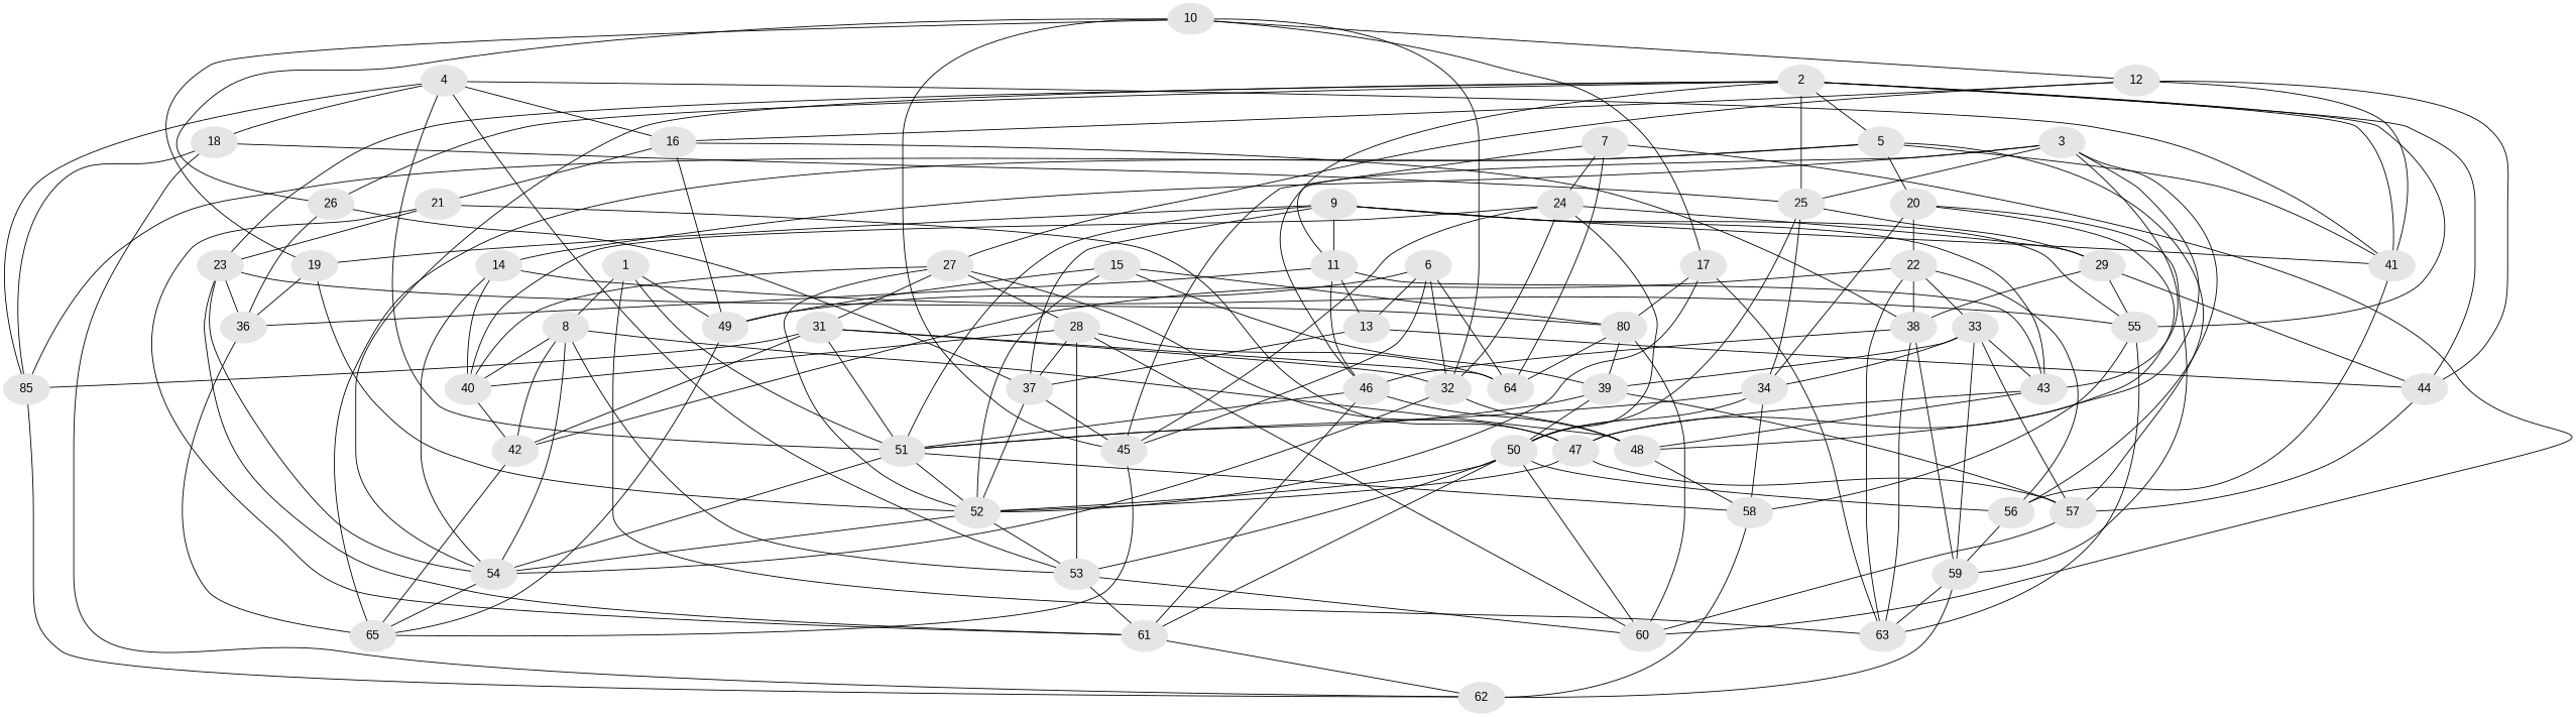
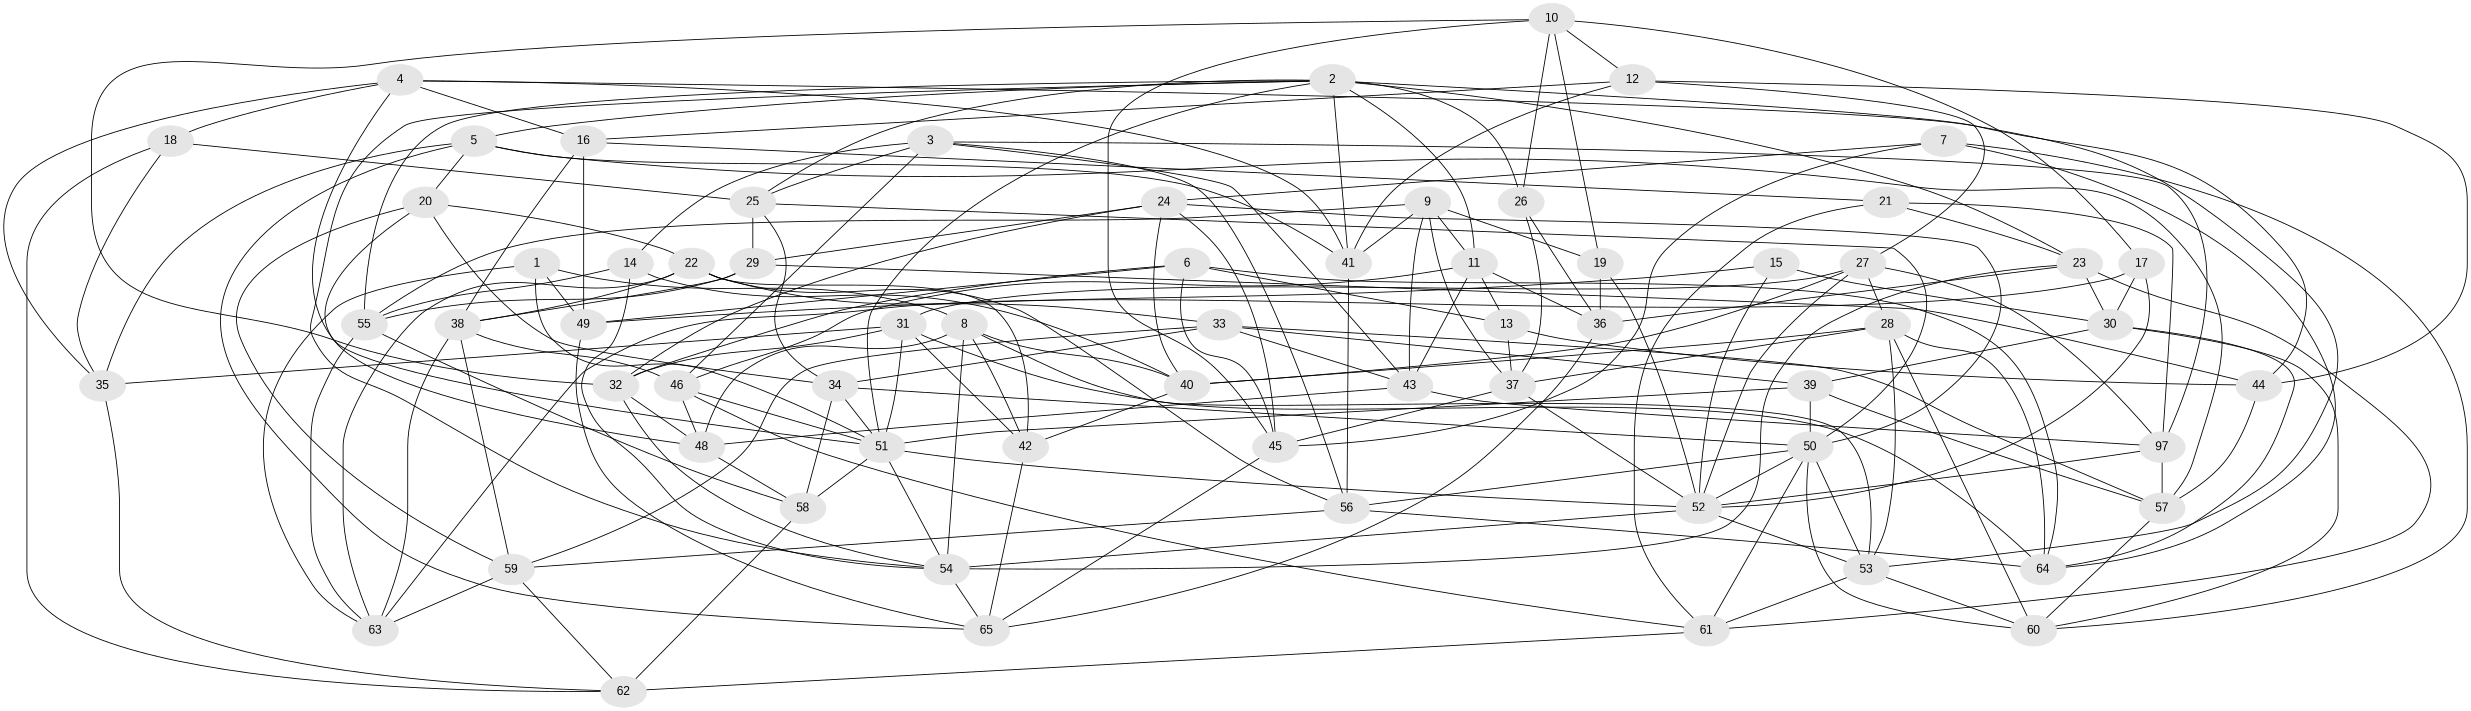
  graph {
    fontname="Liberation Sans"
    node [color=gray90 fontname="Liberation Sans" style=filled]
    edge [fontname="Liberation Sans" weight=1.0]
    1
    8
    49
    51
    63
    54
    53
    40
    42
    48
    65
    52
    58
    2
    5
    11
    23
    25
    26
    41
    44
    55
    20
-   35 [label=85]
+   35
    57
    43
    46
    13
    36
-   30 [label=80]
+   30
    61
    34
    29
    50
    37
    56
    3
    14
-   47
+   47 [label=97]
    64
    59
    4
    16
    18
    21
    38
    62
    22
    60
    6
    32
    45
    7
    24
    9
    19
    10
    12
    17
    27
    28
    31
    15
    39
    33
    1 -- 8
    1 -- 49
    1 -- 51
    1 -- 63
    8 -- 54
    8 -- 53
    8 -- 40
    8 -- 42
    8 -- 48
    49 -- 65
    51 -- 54
    51 -- 52
    51 -- 58
    54 -- 65
    53 -- 61
    53 -- 60
    40 -- 42
    42 -- 65
    48 -- 58
    52 -- 54
    52 -- 53
    58 -- 62 [weight=2.0]
-   9 -- 51
+   2 -- 51
    2 -- 54
    2 -- 5
    2 -- 11
    2 -- 23
    2 -- 25
    2 -- 26
    2 -- 41
    2 -- 44
    2 -- 55
    5 -- 65
    5 -- 41
    5 -- 20
    5 -- 35
    5 -- 57
    11 -- 43
    11 -- 46
    11 -- 13
    11 -- 36
    23 -- 54
    23 -- 36
    23 -- 30
    23 -- 61
    25 -- 34
    25 -- 29
    25 -- 50
    26 -- 36
    26 -- 37
    41 -- 56
    44 -- 57
    55 -- 63
    55 -- 58
    20 -- 48
    20 -- 34
    20 -- 59
    20 -- 22
    35 -- 62
    57 -- 60
    43 -- 48
    43 -- 47
    46 -- 51
    46 -- 48
    46 -- 61
    13 -- 44
    13 -- 37
    36 -- 65
    30 -- 64
    30 -- 60
    30 -- 39
    61 -- 62
    34 -- 51
    34 -- 58
    34 -- 50
    29 -- 44 [weight=2.0]
    29 -- 55
    29 -- 38
    50 -- 53 [weight=2.0]
    50 -- 52
    50 -- 61
    50 -- 56
    50 -- 60
    37 -- 52
    37 -- 45
+   56 -- 64
    56 -- 59
    3 -- 25
    3 -- 43
    3 -- 46
    3 -- 56
    3 -- 14
    3 -- 47
    14 -- 54
    14 -- 40
    14 -- 55
    47 -- 52
    47 -- 57
    59 -- 63
    59 -- 62
    4 -- 51
    4 -- 53
    4 -- 41
    4 -- 35
    4 -- 16
    4 -- 18
    16 -- 49
    16 -- 21
    16 -- 38
    18 -- 25
    18 -- 35
    18 -- 62
    21 -- 23
    21 -- 61
    21 -- 47
    38 -- 63
    38 -- 46
    38 -- 59
    22 -- 63
    22 -- 42
    22 -- 56
    22 -- 38
    22 -- 33
    6 -- 49 [weight=2.0]
    6 -- 13
    6 -- 64
    6 -- 32
    6 -- 45
    32 -- 54
    32 -- 48
    45 -- 65
    7 -- 64
    7 -- 60
    7 -- 45
    7 -- 24
    24 -- 40
    24 -- 29
    24 -- 50
    24 -- 32
    24 -- 45
    9 -- 11
    9 -- 41
    9 -- 55
    9 -- 43
    9 -- 37
    9 -- 19
    19 -- 52
    19 -- 36
    10 -- 26
    10 -- 32
    10 -- 45
    10 -- 19
    10 -- 12
    10 -- 17
    12 -- 41 [weight=2.0]
    12 -- 44
    12 -- 16
    12 -- 27
    17 -- 63
    17 -- 52
    17 -- 30
    27 -- 40
    27 -- 52
    27 -- 47
    27 -- 28
    27 -- 31
    28 -- 53
    28 -- 40
    28 -- 37
    28 -- 64
    28 -- 60
    31 -- 51
    31 -- 42
    31 -- 35
    31 -- 64
    31 -- 32
    15 -- 49
    15 -- 52
    15 -- 30
-   15 -- 39
    39 -- 51
    39 -- 57
    39 -- 50
    33 -- 57
    33 -- 43
    33 -- 34
    33 -- 59
    33 -- 39
  }
